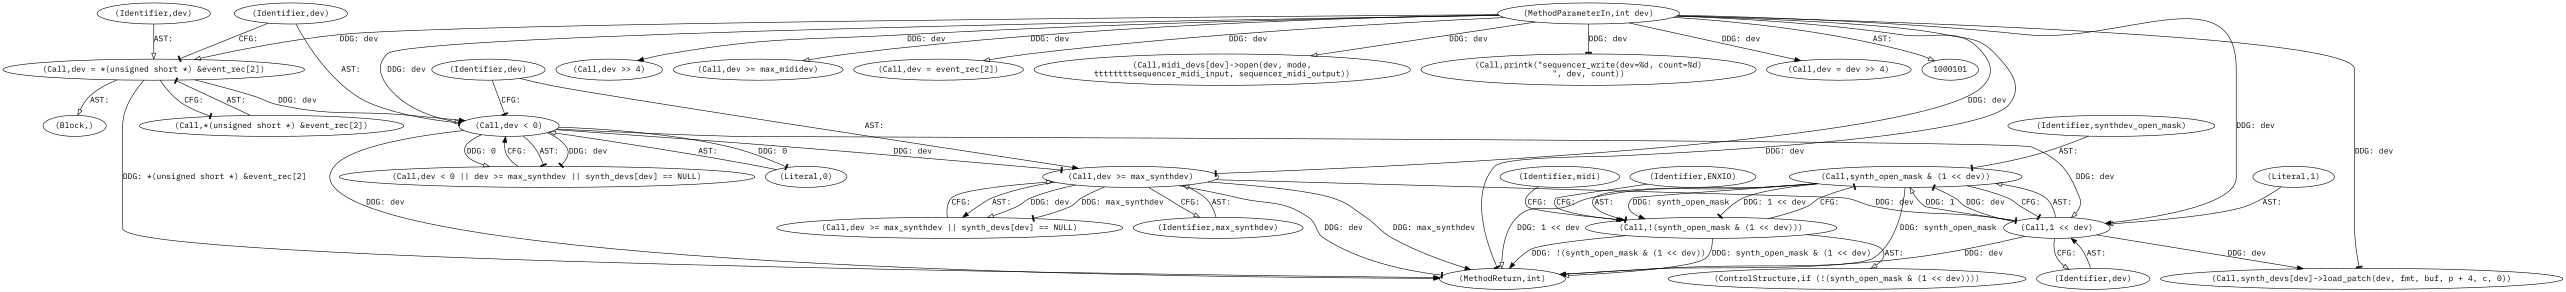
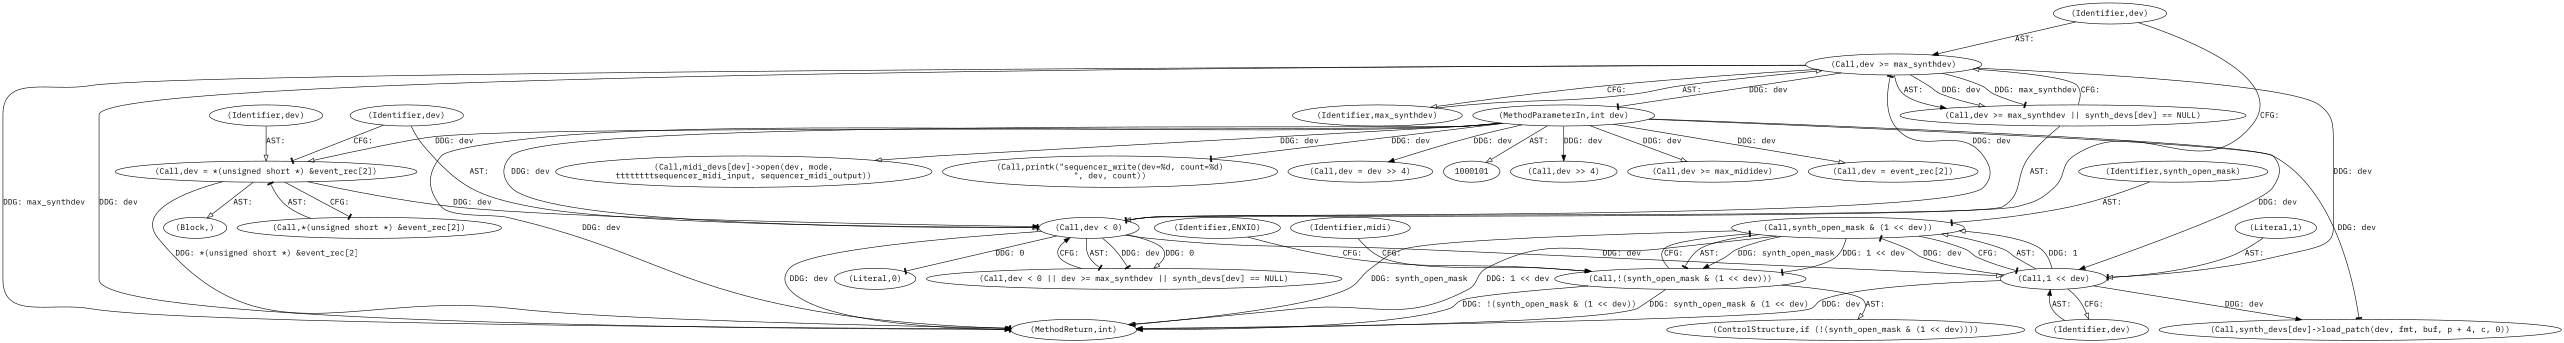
  digraph {
    fontname="IBM Plex Mono"
    node [fontname="IBM Plex Mono"]
    edge [arrowhead=tee fontname="IBM Plex Mono"]
    n1 [label="(Call,synth_open_mask & (1 << dev))"]
    n2 [label="(Call,1 << dev)"]
    n3 [label="(Call,!(synth_open_mask & (1 << dev)))"]
    n4 [label="(MethodReturn,int)"]
    n5 [label="(Call,synth_devs[dev]->load_patch(dev, fmt, buf, p + 4, c, 0))"]
    n6 [label="(Identifier,dev)"]
    n7 [label="(ControlStructure,if (!(synth_open_mask & (1 << dev))))"]
    n8 [label="(Call,dev >= max_synthdev)"]
    n9 [label="(Identifier,max_synthdev)"]
    n10 [label="(Call,dev >= max_synthdev || synth_devs[dev] == NULL)"]
    n11 [label="(Call,dev < 0)"]
    n12 [label="(Literal,0)"]
    n13 [label="(Call,dev < 0 || dev >= max_synthdev || synth_devs[dev] == NULL)"]
    n14 [label="(Call,dev = *(unsigned short *) &event_rec[2])"]
    n15 [label="(Call,*(unsigned short *) &event_rec[2])"]
    n16 [label="(Block,)"]
    n17 [label="(MethodParameterIn,int dev)"]
    n18 [label="(Call,dev >> 4)"]
    n19 [label="(Call,dev >= max_mididev)"]
    n20 [label="(Call,dev = event_rec[2])"]
    n21 [label="(Call,midi_devs[dev]->open(dev, mode,\n\t\t\t\t\t\t\t\tsequencer_midi_input, sequencer_midi_output))"]
    n22 [label="(Call,printk(\"sequencer_write(dev=%d, count=%d)\n\", dev, count))"]
    n23 [label="(Call,dev = dev >> 4)"]
    1000101
-   n25 [label="(Identifier,synthdev_open_mask)"]
+   n25 [label="(Identifier,synth_open_mask)"]
    n26 [label="(Literal,1)"]
    n27 [label="(Identifier,dev)"]
    n28 [label="(Identifier,ENXIO)"]
    n29 [label="(Identifier,midi)"]
    n30 [label="(Identifier,dev)"]
    n31 [label="(Identifier,dev)"]
    n1 -> n2 [label="CFG: "]
    n1 -> n3 [label="AST: "]
    n1 -> n3 [arrowhead=normal label="DDG: synth_open_mask"]
    n1 -> n3 [label="DDG: 1 << dev"]
    n1 -> n4 [arrowhead=normal label="DDG: synth_open_mask"]
    n1 -> n4 [arrowhead=onormal label="DDG: 1 << dev"]
    n2 -> n1 [arrowhead=onormal label="AST: "]
    n2 -> n1 [arrowhead=onormal label="DDG: 1"]
    n2 -> n1 [label="DDG: dev"]
    n2 -> n4 [arrowhead=normal label="DDG: dev"]
    n2 -> n5 [arrowhead=normal label="DDG: dev"]
    n2 -> n6 [arrowhead=onormal label="CFG: "]
    n3 -> n1 [label="CFG: "]
    n3 -> n4 [arrowhead=normal label="DDG: !(synth_open_mask & (1 << dev))"]
    n3 -> n4 [arrowhead=onormal label="DDG: synth_open_mask & (1 << dev)"]
    n3 -> n7 [arrowhead=onormal label="AST: "]
    n6 -> n2 [arrowhead=normal label="AST: "]
    n8 -> n2 [label="DDG: dev"]
    n8 -> n4 [arrowhead=normal label="DDG: max_synthdev"]
    n8 -> n4 [label="DDG: dev"]
    n8 -> n9 [arrowhead=onormal label="CFG: "]
    n8 -> n10 [arrowhead=normal label="AST: "]
    n8 -> n10 [arrowhead=onormal label="DDG: dev"]
    n8 -> n10 [label="DDG: max_synthdev"]
    n9 -> n8 [arrowhead=onormal label="AST: "]
    n10 -> n8 [arrowhead=onormal label="CFG: "]
    n11 -> n2 [arrowhead=onormal label="DDG: dev"]
    n11 -> n4 [arrowhead=normal label="DDG: dev"]
    n11 -> n8 [label="DDG: dev"]
    n11 -> n12 [label="DDG: 0"]
    n11 -> n13 [label="AST: "]
    n11 -> n13 [label="DDG: dev"]
    n11 -> n13 [arrowhead=onormal label="DDG: 0"]
-   n12 -> n11 [arrowhead=onormal label="AST: "]
+   n10 -> n11 [arrowhead=onormal label="AST: "]
    n13 -> n11 [arrowhead=normal label="CFG: "]
    n14 -> n4 [arrowhead=normal label="DDG: *(unsigned short *) &event_rec[2]"]
    n14 -> n11 [arrowhead=normal label="DDG: dev"]
    n14 -> n15 [label="CFG: "]
    n14 -> n16 [arrowhead=onormal label="AST: "]
    n15 -> n14 [label="AST: "]
    n17 -> n2 [arrowhead=normal label="DDG: dev"]
    n17 -> n4 [label="DDG: dev"]
    n17 -> n5 [label="DDG: dev"]
-   n17 -> n8 [label="DDG: dev"]
+   n8 -> n17 [label="DDG: dev"]
    n17 -> n11 [arrowhead=onormal label="DDG: dev"]
    n17 -> n14 [arrowhead=onormal label="DDG: dev"]
    n17 -> n18 [arrowhead=normal label="DDG: dev"]
    n17 -> n19 [arrowhead=onormal label="DDG: dev"]
    n17 -> n20 [arrowhead=onormal label="DDG: dev"]
    n17 -> n21 [arrowhead=onormal label="DDG: dev"]
    n17 -> n22 [label="DDG: dev"]
    n17 -> n23 [arrowhead=normal label="DDG: dev"]
    n17 -> 1000101 [arrowhead=onormal label="AST: "]
    n25 -> n1 [label="AST: "]
    n26 -> n2 [arrowhead=onormal label="AST: "]
    n27 -> n14 [arrowhead=onormal label="AST: "]
    n28 -> n3 [arrowhead=normal label="CFG: "]
    n29 -> n3 [arrowhead=normal label="CFG: "]
    n30 -> n8 [arrowhead=normal label="AST: "]
    n30 -> n11 [label="CFG: "]
    n31 -> n11 [label="AST: "]
    n31 -> n14 [label="CFG: "]
  }
